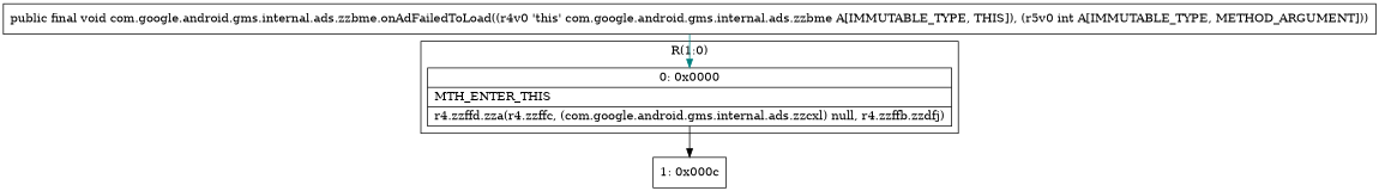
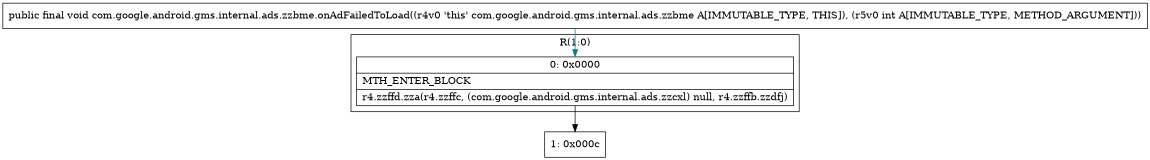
  digraph {
    node [color=black shape=record]
-   n1 [label="{0\:\ 0x0000|MTH_ENTER_THIS\l|r4.zzffd.zza(r4.zzffc, (com.google.android.gms.internal.ads.zzcxl) null, r4.zzffb.zzdfj)\l}"]
+   n1 [label="{0\:\ 0x0000|MTH_ENTER_BLOCK\l|r4.zzffd.zza(r4.zzffc, (com.google.android.gms.internal.ads.zzcxl) null, r4.zzffb.zzdfj)\l}"]
    n2 [label="{1\:\ 0x000c}"]
    n3 [label="{public final void com.google.android.gms.internal.ads.zzbme.onAdFailedToLoad((r4v0 'this' com.google.android.gms.internal.ads.zzbme A[IMMUTABLE_TYPE, THIS]), (r5v0 int A[IMMUTABLE_TYPE, METHOD_ARGUMENT])) }"]
    subgraph cluster_1 {
      label="R(1:0)"
      n1
    }
    n1 -> n2 [color=black]
    n3 -> n1 [color=teal]
  }
